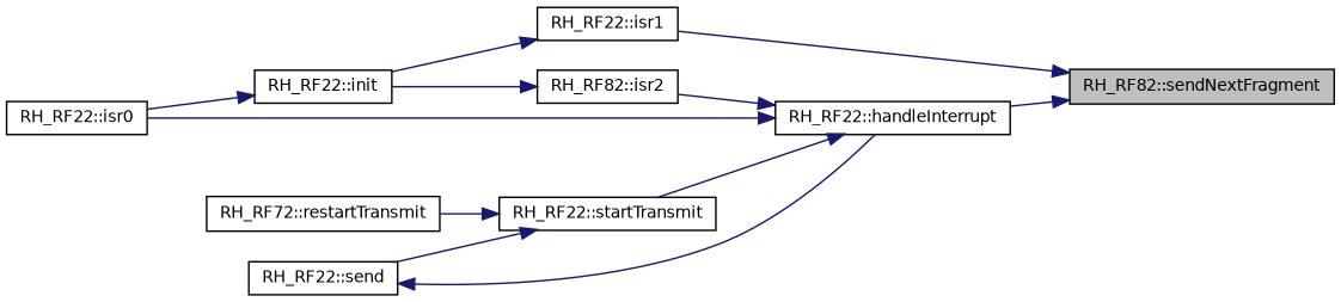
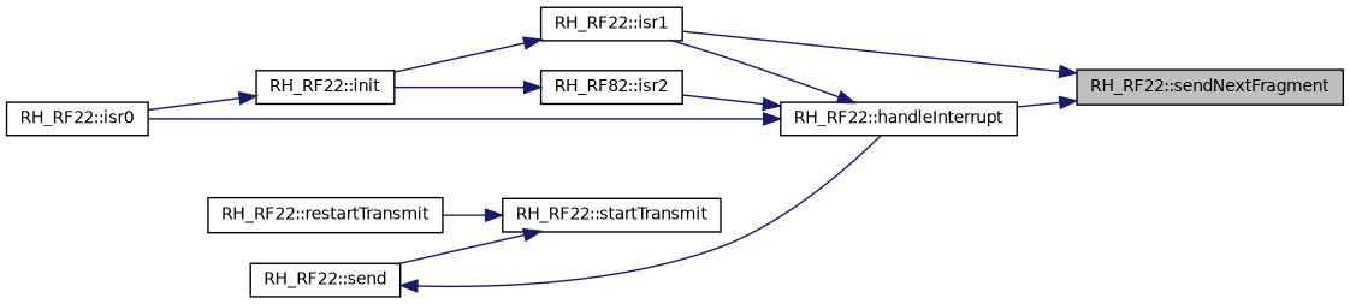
  digraph {
    rankdir=RL
    node [color=black fillcolor=white fontname=Helvetica fontsize=10 shape=record style=filled]
    edge [color=midnightblue dir=back fontname=Helvetica fontsize=10 labelfontname=Helvetica labelfontsize=10 style=solid]
-   n1 [fillcolor=grey75 fontcolor=black height=0.2 label="RH_RF82::sendNextFragment" width=0.4]
+   n1 [fillcolor=grey75 fontcolor=black height=0.2 label="RH_RF22::sendNextFragment" width=0.4]
    n2 [height=0.2 label="RH_RF22::handleInterrupt" width=0.4]
    n3 [height=0.2 label="RH_RF22::isr1" width=0.4]
    n4 [height=0.2 label="RH_RF22::isr0" width=0.4]
    n5 [height=0.2 label="RH_RF82::isr2" width=0.4]
    n6 [height=0.2 label="RH_RF22::startTransmit" width=0.4]
-   n7 [height=0.2 label="RH_RF72::restartTransmit" width=0.4]
+   n7 [height=0.2 label="RH_RF22::restartTransmit" width=0.4]
    n8 [height=0.2 label="RH_RF22::send" width=0.4]
    n9 [height=0.2 label="RH_RF22::init" width=0.4]
    n1 -> n2
    n1 -> n3
-   n2 -> n6
+   n2 -> n3
    n2 -> n4
    n2 -> n5
    n3 -> n9
    n5 -> n9
    n6 -> n7
    n6 -> n8
    n8 -> n2
    n9 -> n4
  }
